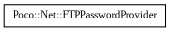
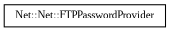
  digraph {
    rankdir=LR
    fontname="Liberation Serif"
-   n1 [color=black fillcolor=white fontname="Liberation Serif" fontsize=10 height=0.2 label="Poco::Net::FTPPasswordProvider" shape=record style=filled width=0.4]
+   n1 [color=black fillcolor=white fontname="Liberation Serif" fontsize=10 height=0.2 label="Net::Net::FTPPasswordProvider" shape=record style=filled width=0.4]
  }
